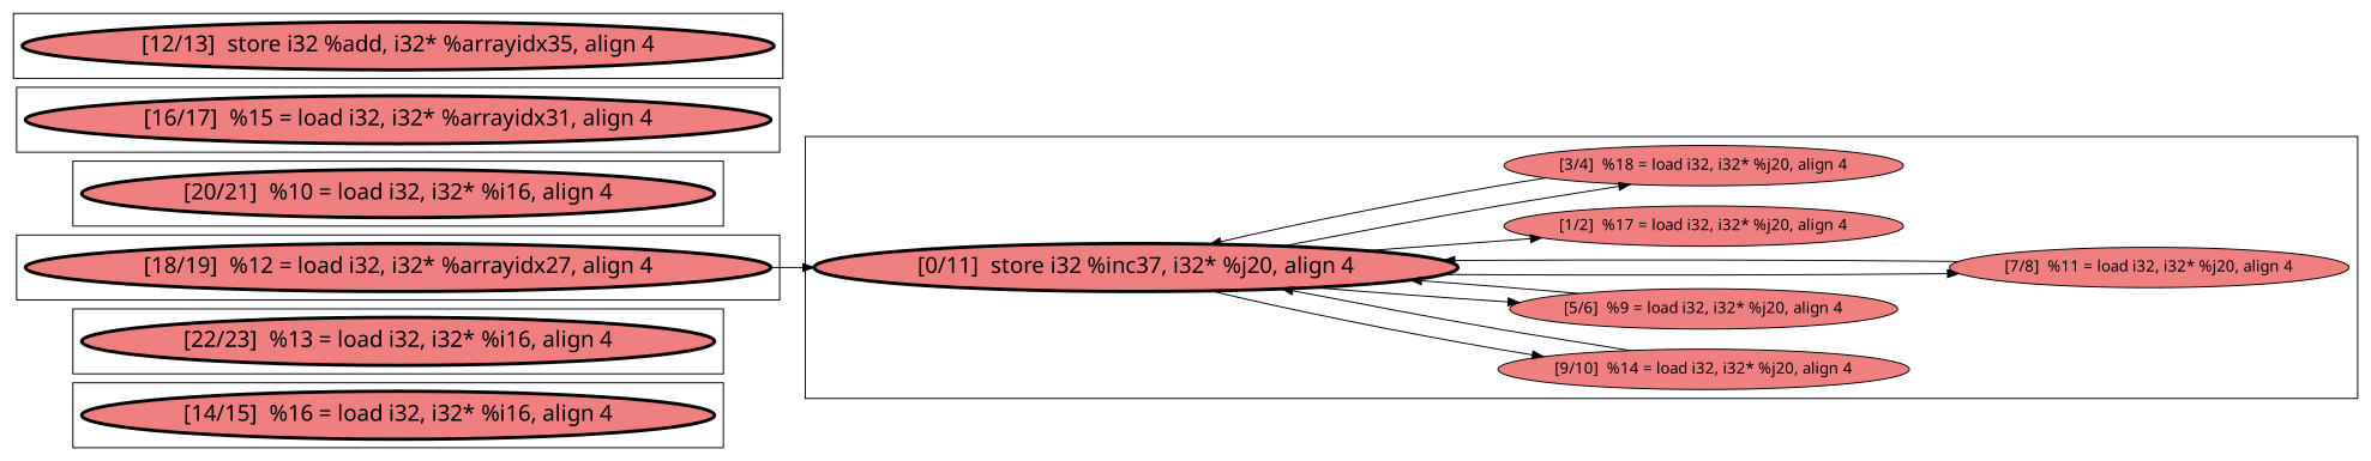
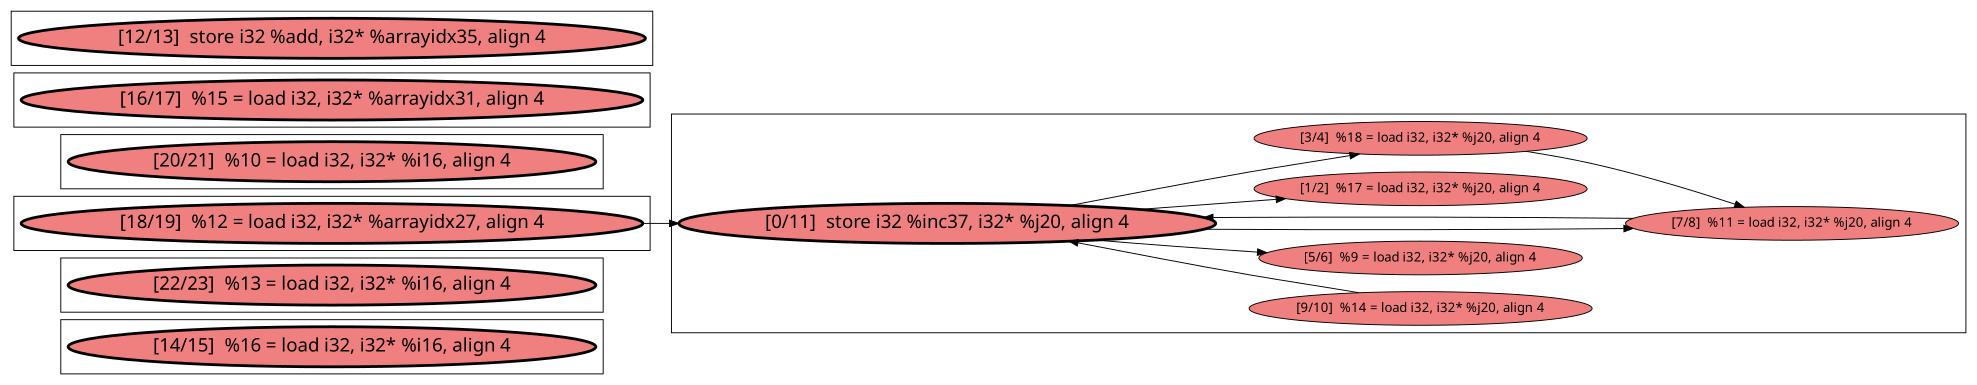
  digraph {
    fontname="Noto Sans"
    rankdir=LR
    node [fillcolor=lightcoral fontname="Noto Sans" fontsize=20 penwidth=3.0 shape=ellipse style=filled]
    edge [fontname="Noto Sans"]
    n1 [label="[14/15]  %16 = load i32, i32* %i16, align 4"]
    n2 [label="[22/23]  %13 = load i32, i32* %i16, align 4"]
    n3 [label="[0/11]  store i32 %inc37, i32* %j20, align 4"]
    n4 [label="[9/10]  %14 = load i32, i32* %j20, align 4" fontsize="" penwidth=""]
    n5 [label="[5/6]  %9 = load i32, i32* %j20, align 4" fontsize="" penwidth=""]
    n6 [label="[7/8]  %11 = load i32, i32* %j20, align 4" fontsize="" penwidth=""]
    n7 [label="[1/2]  %17 = load i32, i32* %j20, align 4" fontsize="" penwidth=""]
    n8 [label="[3/4]  %18 = load i32, i32* %j20, align 4" fontsize="" penwidth=""]
    n9 [label="[18/19]  %12 = load i32, i32* %arrayidx27, align 4"]
    n10 [label="[20/21]  %10 = load i32, i32* %i16, align 4"]
    n11 [label="[16/17]  %15 = load i32, i32* %arrayidx31, align 4"]
    n12 [label="[12/13]  store i32 %add, i32* %arrayidx35, align 4"]
    subgraph cluster_1 {
      n1
    }
    subgraph cluster_2 {
      n2
    }
    subgraph cluster_3 {
      n3
      n4
      n5
      n6
      n7
      n8
    }
    subgraph cluster_4 {
      n9
    }
    subgraph cluster_5 {
      n10
    }
    subgraph cluster_6 {
      n11
    }
    subgraph cluster_7 {
      n12
    }
-   n3 -> n4
    n3 -> n5
    n3 -> n6
    n3 -> n7
    n3 -> n8
    n4 -> n3
-   n5 -> n3
    n6 -> n3
-   n8 -> n3
+   n8 -> n6
    n9 -> n3
  }
